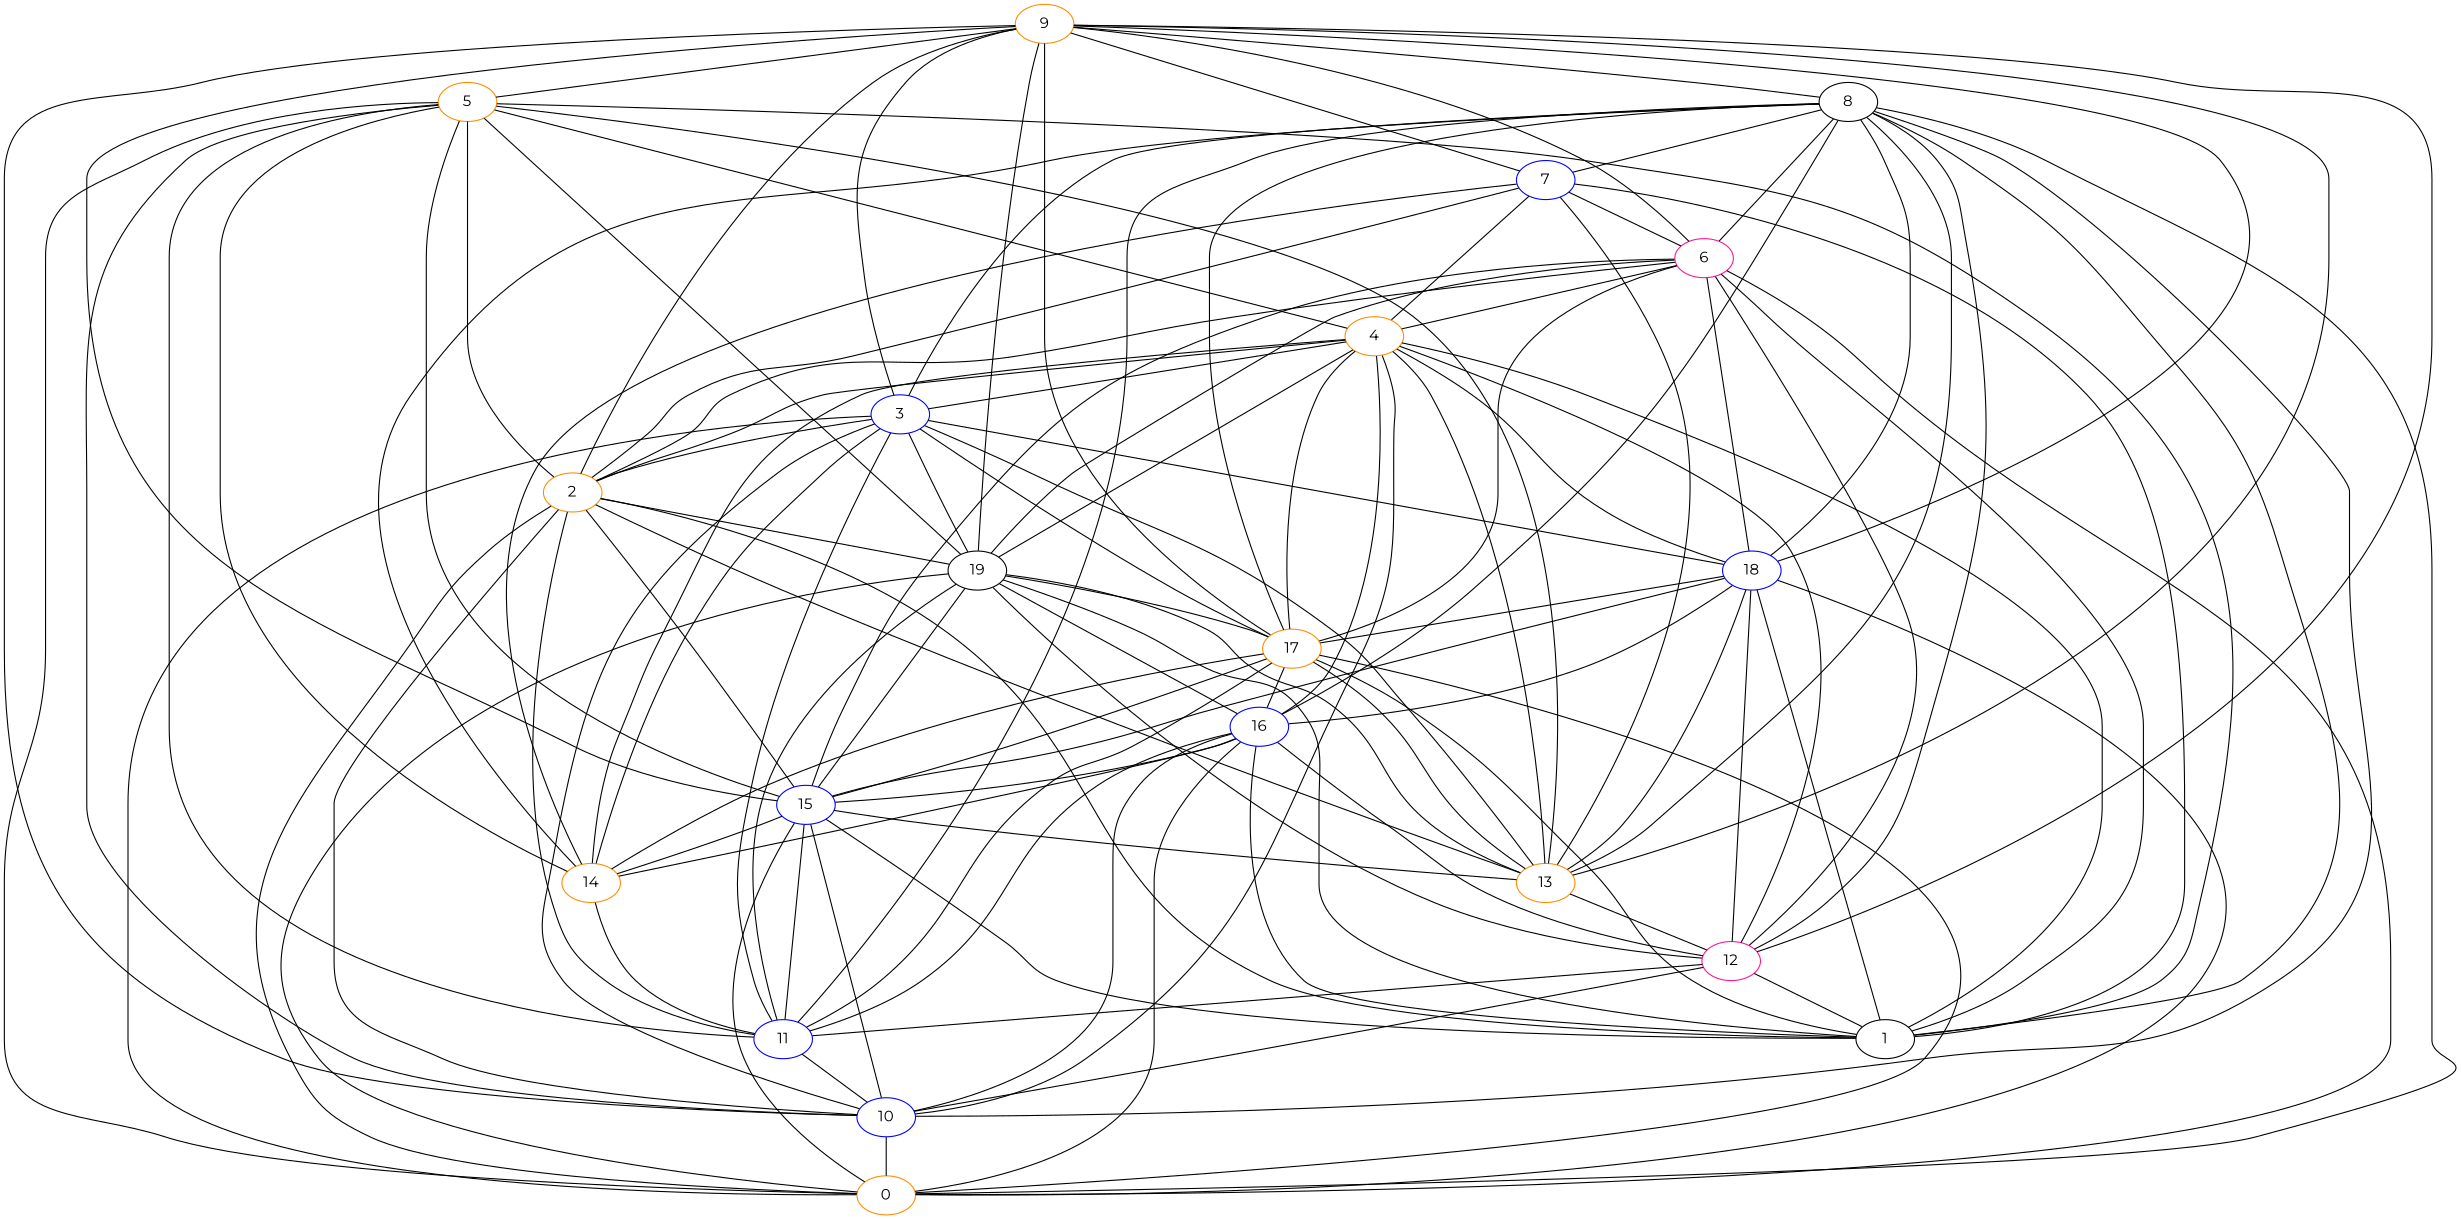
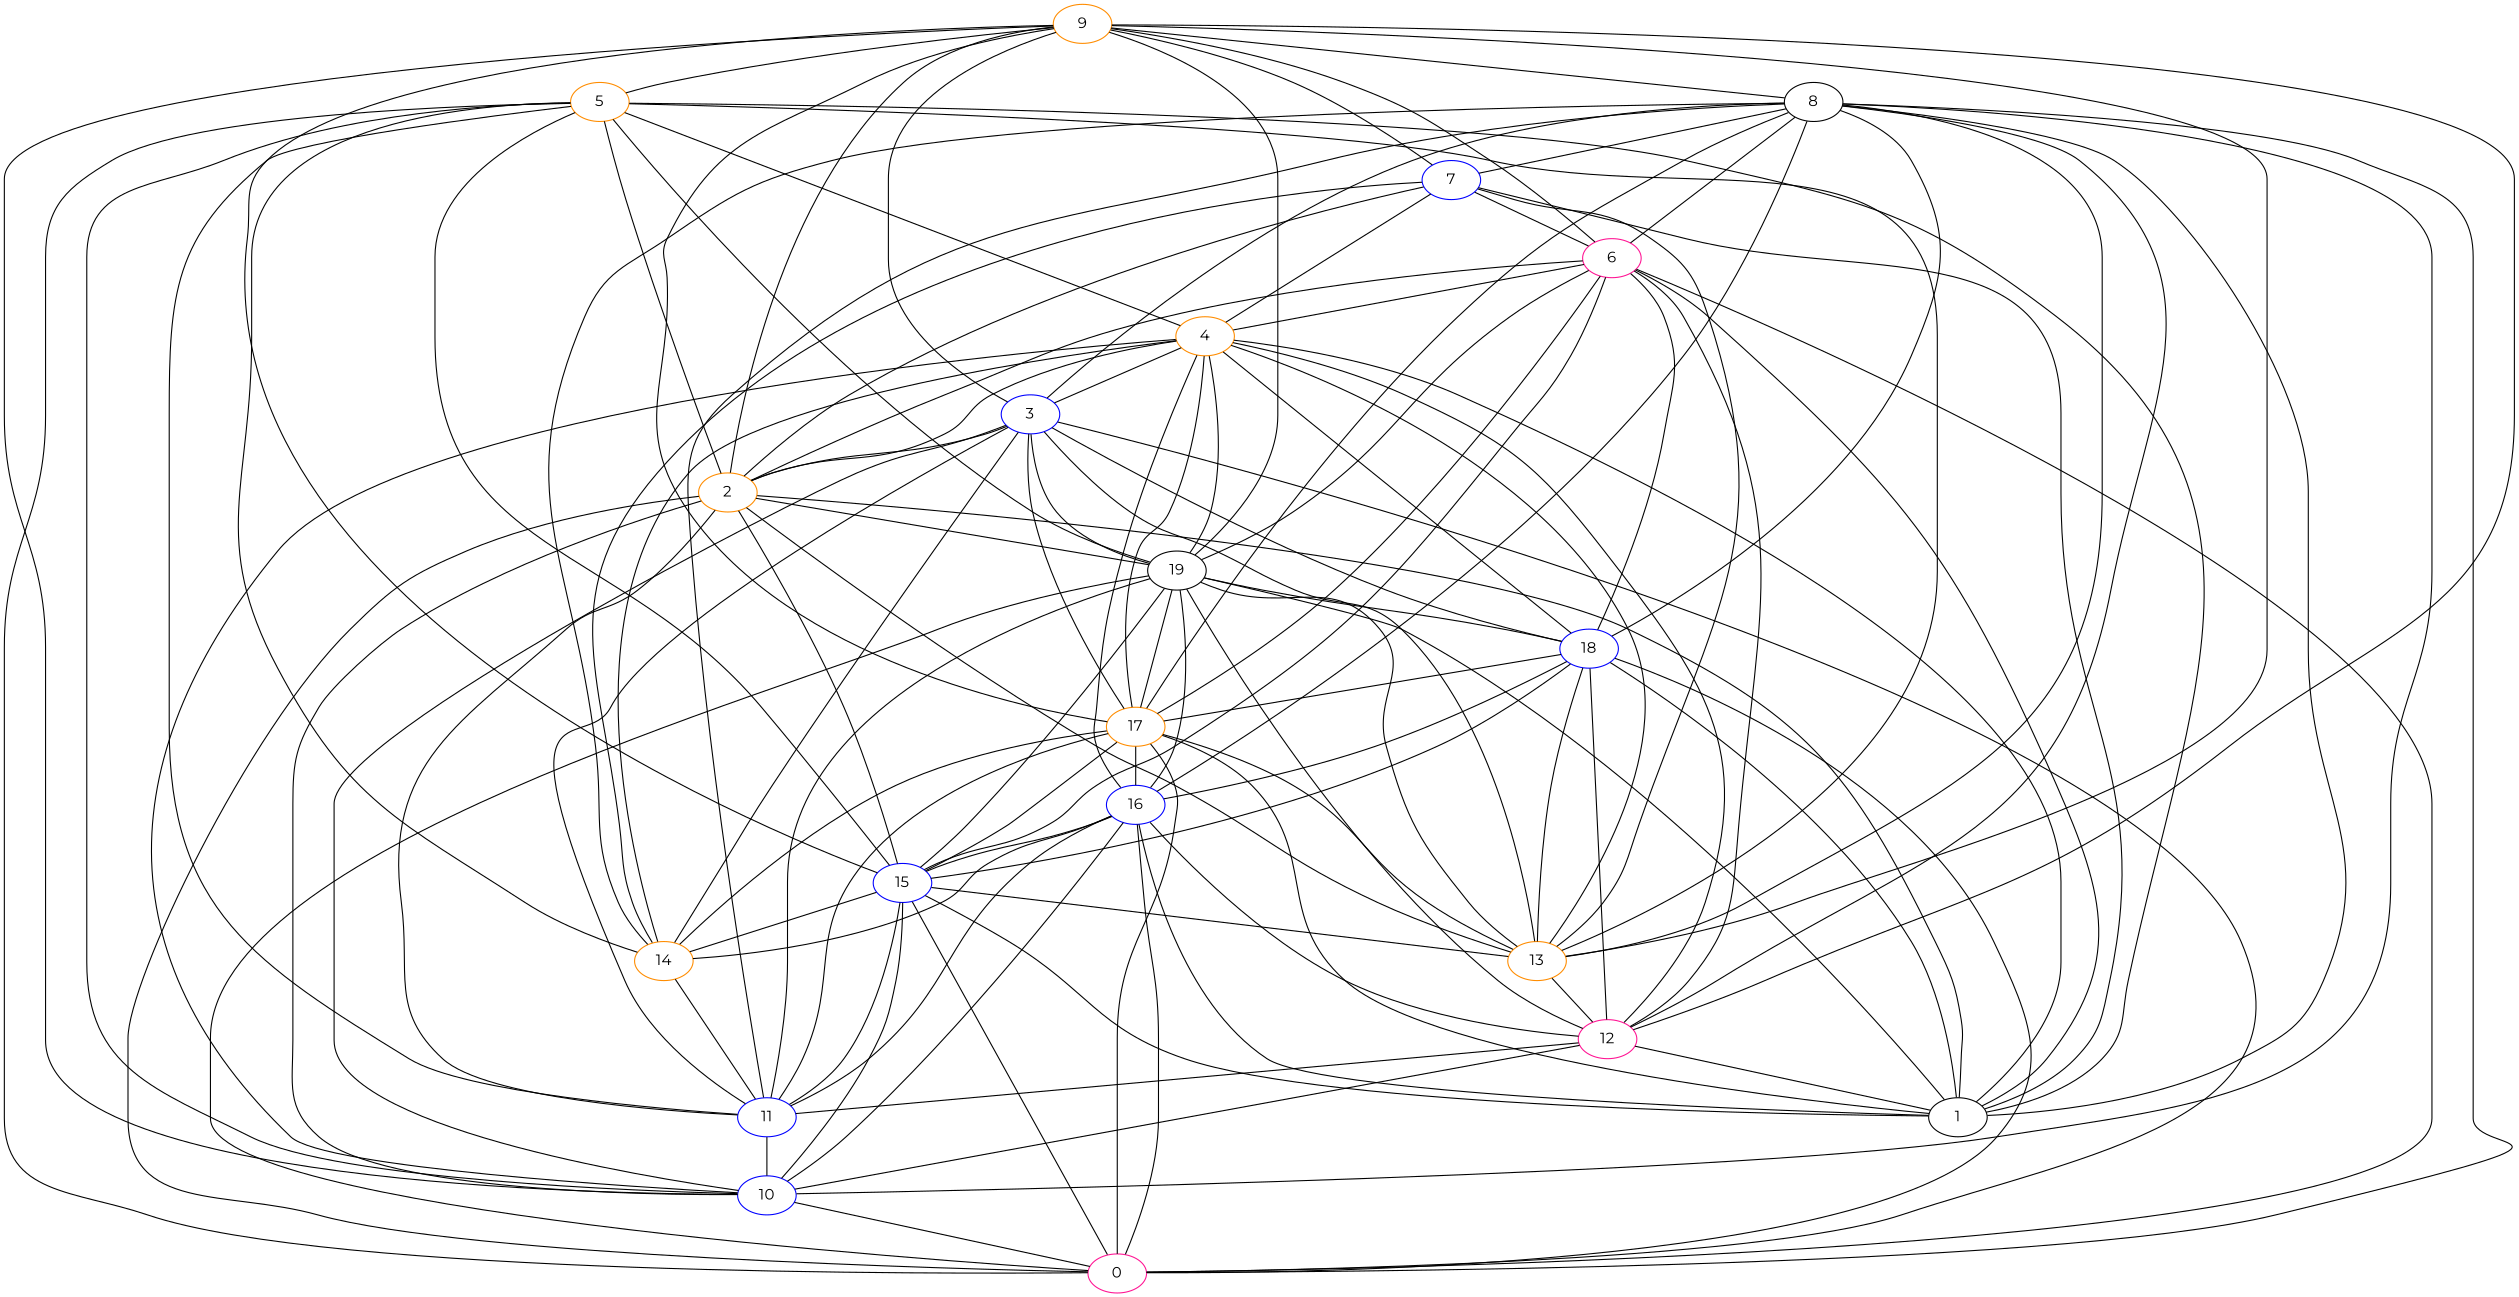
  digraph {
    fontname=Montserrat
    node [color=darkorange fontname=Montserrat]
    edge [color=black dir=none fontname=Montserrat]
    5
    1 [color=black]
    4
    11 [color=blue]
    13
    14
-   0
+   0 [color=deeppink]
    2
    15 [color=blue]
    10 [color=blue]
    19 [color=black]
    12 [color=deeppink]
    18 [color=blue]
    3 [color=blue]
    17
    16 [color=blue]
    8 [color=black]
    7 [color=blue]
    6 [color=deeppink]
    9
    subgraph sub_1 {
      5
      1
      4
      11
      13
      14
      0
      2
      15
      10
      19
      12
      18
      3
      17
      16
      8
      7
      6
      9
    }
    5 -> 1
    5 -> 4
    5 -> 11
    5 -> 13
    5 -> 14
    5 -> 0
    5 -> 2
    5 -> 15
    5 -> 10
    5 -> 19
    4 -> 1
    4 -> 13
    4 -> 14
    4 -> 2
    4 -> 10
    4 -> 19
    4 -> 12
    4 -> 18
    4 -> 3
    4 -> 17
    4 -> 16
    11 -> 10
    13 -> 12
    14 -> 11
    2 -> 1
    2 -> 11
    2 -> 13
    2 -> 0
    2 -> 15
    2 -> 10
    2 -> 19
    15 -> 1
    15 -> 11
    15 -> 13
    15 -> 14
    15 -> 0
    15 -> 10
    10 -> 0
    19 -> 1
    19 -> 11
    19 -> 13
    19 -> 0
    19 -> 15
    19 -> 12
-   9 -> 18
+   19 -> 18
    19 -> 17
    19 -> 16
    12 -> 1
    12 -> 11
    12 -> 10
    18 -> 1
    18 -> 13
    18 -> 0
    18 -> 15
    18 -> 12
    18 -> 17
    18 -> 16
    3 -> 11
    3 -> 13
    3 -> 14
    3 -> 0
    3 -> 2
    3 -> 10
    3 -> 19
    3 -> 18
    3 -> 17
    17 -> 1
    17 -> 11
    17 -> 13
    17 -> 14
    17 -> 0
    17 -> 15
    17 -> 16
    16 -> 1
    16 -> 11
    16 -> 14
    16 -> 0
    16 -> 15
    16 -> 10
    16 -> 12
    8 -> 1
    8 -> 11
    8 -> 13
    8 -> 14
    8 -> 0
    8 -> 10
    8 -> 12
    8 -> 18
    8 -> 3
    8 -> 17
    8 -> 16
    8 -> 7
    8 -> 6
    7 -> 1
    7 -> 4
    7 -> 13
    7 -> 14
    7 -> 2
    7 -> 6
    6 -> 1
    6 -> 4
    6 -> 0
    6 -> 2
    6 -> 15
    6 -> 19
    6 -> 12
    6 -> 18
    6 -> 17
    9 -> 5
    9 -> 13
    9 -> 2
    9 -> 15
    9 -> 10
    9 -> 19
    9 -> 12
    9 -> 3
    9 -> 17
    9 -> 8
    9 -> 7
    9 -> 6
  }
